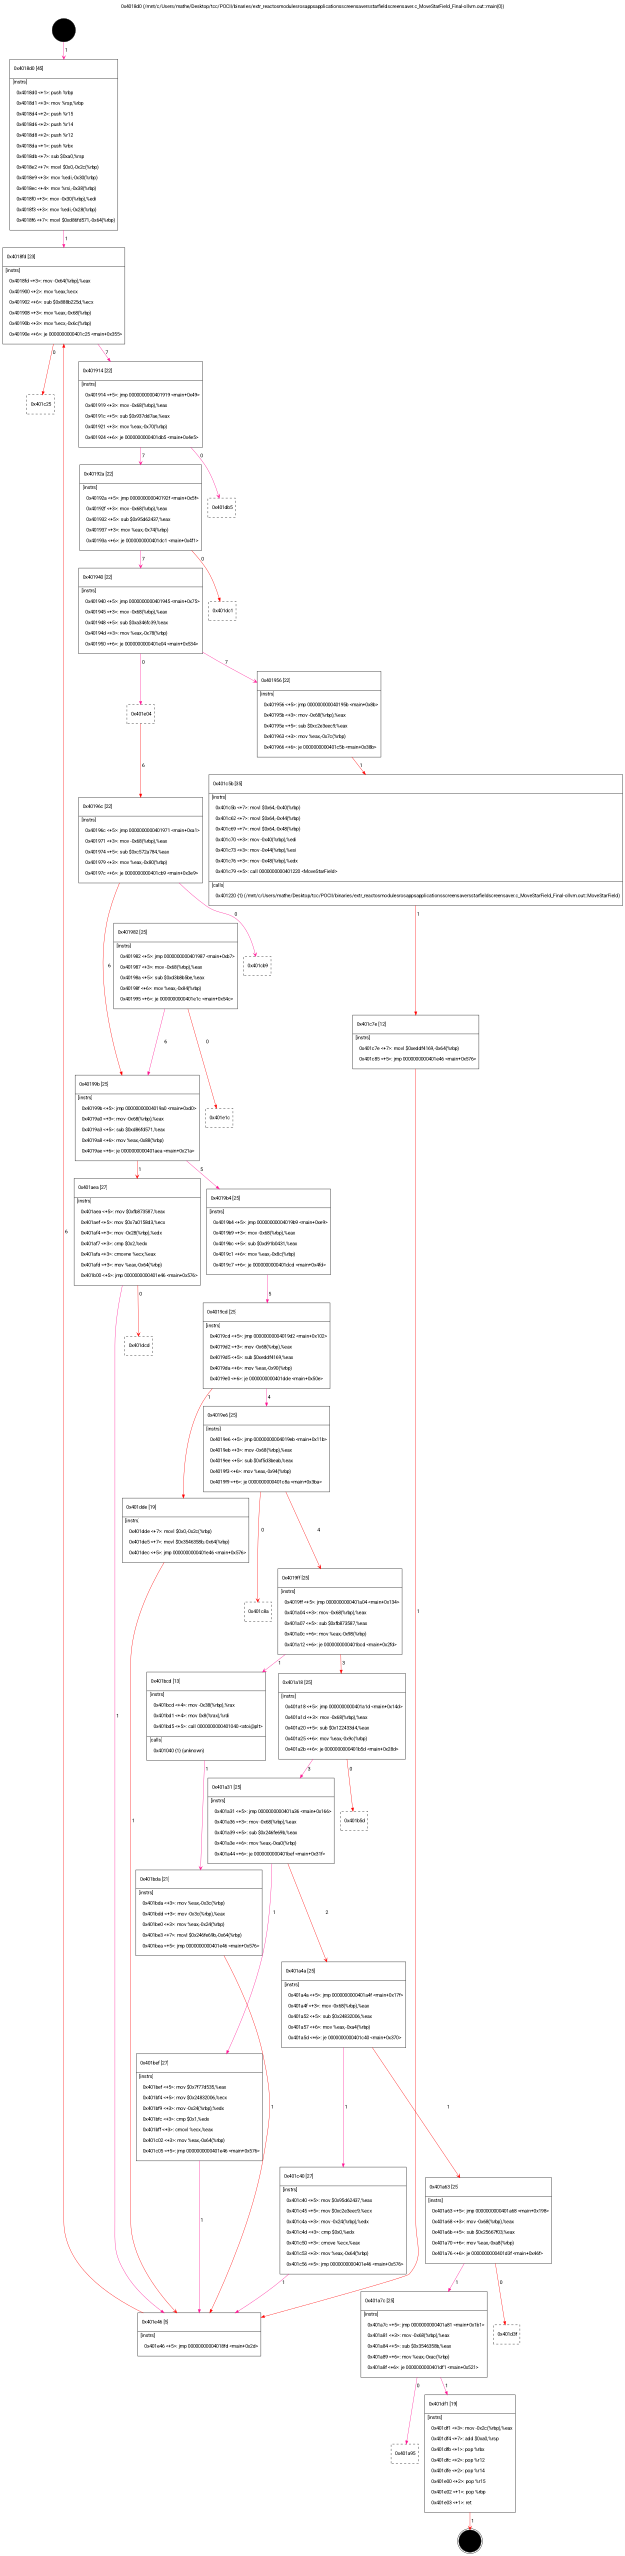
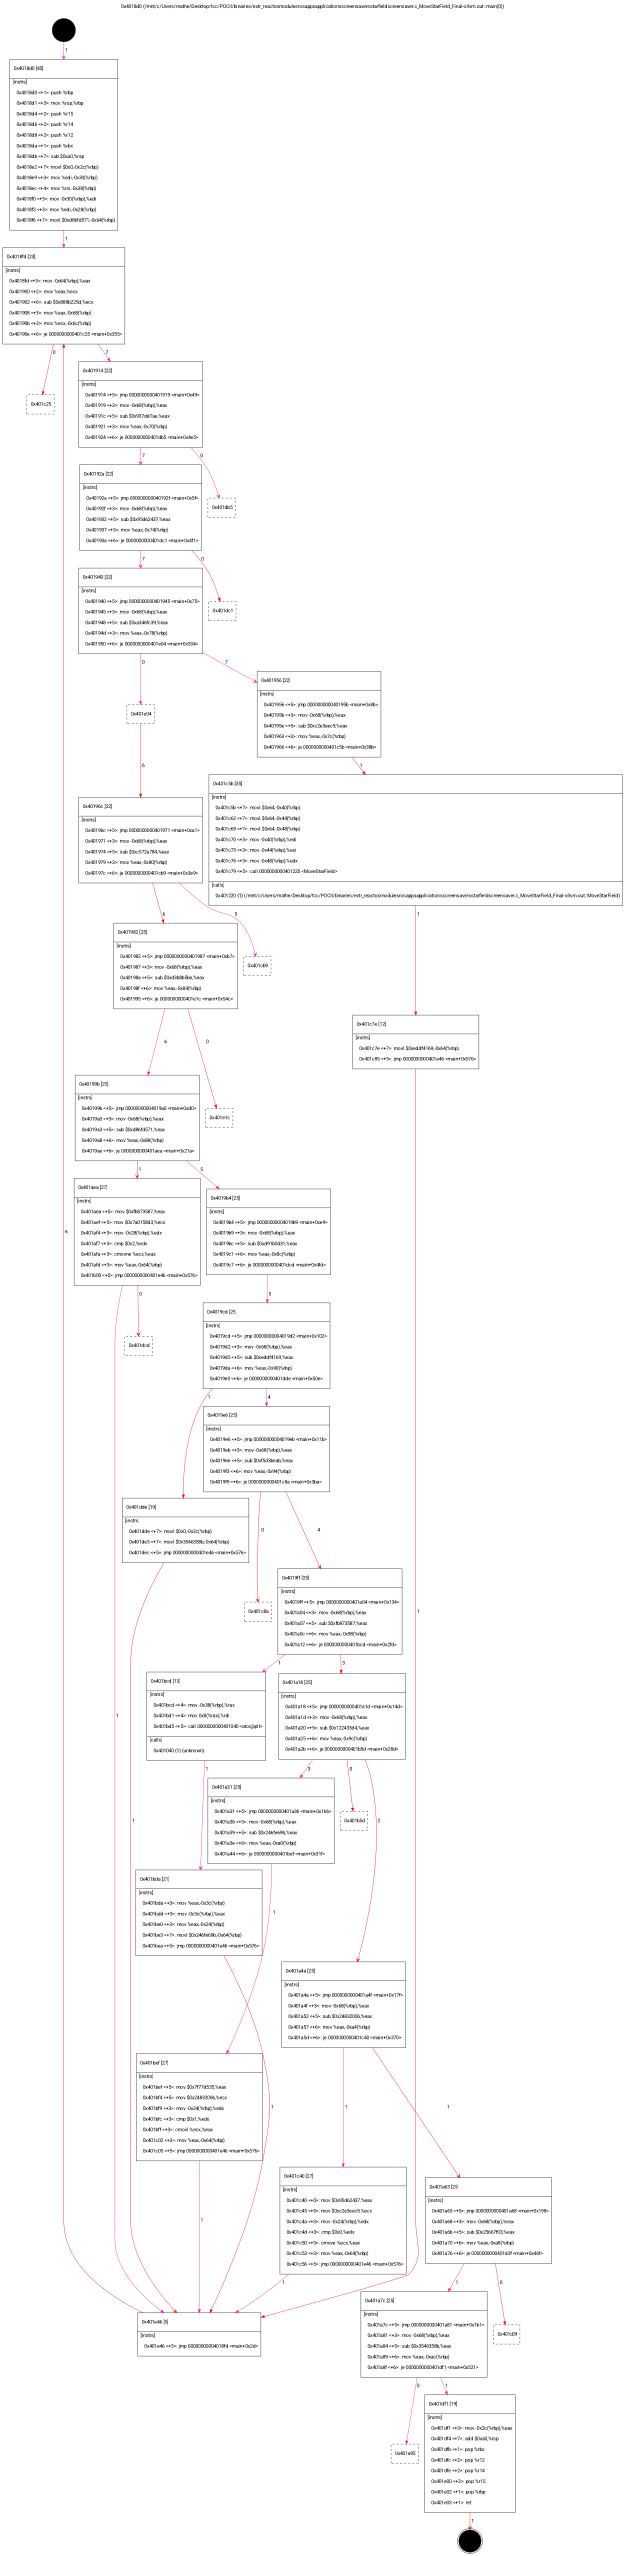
  digraph {
    fontname=Roboto
    label="0x4018d0 (/mnt/c/Users/mathe/Desktop/tcc/POCII/binaries/extr_reactosmodulesrosappsapplicationsscreensaversstarfieldscreensaver.c_MoveStarField_Final-ollvm.out::main(0))"
    labelloc=t
    node [fontname=Roboto shape=record]
    edge [arrowhead=normal color=deeppink fontname=Roboto]
    Entry [fillcolor=black height=0.3 shape=circle style=filled width=0.3]
    n2 [label="{\n     0x4018d0 [45]\l\n     | [instrs]\l\n     &nbsp;&nbsp;0x4018d0 \<+1\>: push %rbp\l\n     &nbsp;&nbsp;0x4018d1 \<+3\>: mov %rsp,%rbp\l\n     &nbsp;&nbsp;0x4018d4 \<+2\>: push %r15\l\n     &nbsp;&nbsp;0x4018d6 \<+2\>: push %r14\l\n     &nbsp;&nbsp;0x4018d8 \<+2\>: push %r12\l\n     &nbsp;&nbsp;0x4018da \<+1\>: push %rbx\l\n     &nbsp;&nbsp;0x4018db \<+7\>: sub $0xa0,%rsp\l\n     &nbsp;&nbsp;0x4018e2 \<+7\>: movl $0x0,-0x2c(%rbp)\l\n     &nbsp;&nbsp;0x4018e9 \<+3\>: mov %edi,-0x30(%rbp)\l\n     &nbsp;&nbsp;0x4018ec \<+4\>: mov %rsi,-0x38(%rbp)\l\n     &nbsp;&nbsp;0x4018f0 \<+3\>: mov -0x30(%rbp),%edi\l\n     &nbsp;&nbsp;0x4018f3 \<+3\>: mov %edi,-0x28(%rbp)\l\n     &nbsp;&nbsp;0x4018f6 \<+7\>: movl $0xd86fd571,-0x64(%rbp)\l\n  }"]
    n3 [label="{\n     0x4018fd [23]\l\n     | [instrs]\l\n     &nbsp;&nbsp;0x4018fd \<+3\>: mov -0x64(%rbp),%eax\l\n     &nbsp;&nbsp;0x401900 \<+2\>: mov %eax,%ecx\l\n     &nbsp;&nbsp;0x401902 \<+6\>: sub $0x888b225d,%ecx\l\n     &nbsp;&nbsp;0x401908 \<+3\>: mov %eax,-0x68(%rbp)\l\n     &nbsp;&nbsp;0x40190b \<+3\>: mov %ecx,-0x6c(%rbp)\l\n     &nbsp;&nbsp;0x40190e \<+6\>: je 0000000000401c25 \<main+0x355\>\l\n  }"]
    n4 [label="{\n     0x401c25\l\n  }" style=dashed]
    n5 [label="{\n     0x401914 [22]\l\n     | [instrs]\l\n     &nbsp;&nbsp;0x401914 \<+5\>: jmp 0000000000401919 \<main+0x49\>\l\n     &nbsp;&nbsp;0x401919 \<+3\>: mov -0x68(%rbp),%eax\l\n     &nbsp;&nbsp;0x40191c \<+5\>: sub $0x937dd7ae,%eax\l\n     &nbsp;&nbsp;0x401921 \<+3\>: mov %eax,-0x70(%rbp)\l\n     &nbsp;&nbsp;0x401924 \<+6\>: je 0000000000401db5 \<main+0x4e5\>\l\n  }"]
    n6 [label="{\n     0x401db5\l\n  }" style=dashed]
    n7 [label="{\n     0x40192a [22]\l\n     | [instrs]\l\n     &nbsp;&nbsp;0x40192a \<+5\>: jmp 000000000040192f \<main+0x5f\>\l\n     &nbsp;&nbsp;0x40192f \<+3\>: mov -0x68(%rbp),%eax\l\n     &nbsp;&nbsp;0x401932 \<+5\>: sub $0x95d62437,%eax\l\n     &nbsp;&nbsp;0x401937 \<+3\>: mov %eax,-0x74(%rbp)\l\n     &nbsp;&nbsp;0x40193a \<+6\>: je 0000000000401dc1 \<main+0x4f1\>\l\n  }"]
    n8 [label="{\n     0x401dc1\l\n  }" style=dashed]
    n9 [label="{\n     0x401940 [22]\l\n     | [instrs]\l\n     &nbsp;&nbsp;0x401940 \<+5\>: jmp 0000000000401945 \<main+0x75\>\l\n     &nbsp;&nbsp;0x401945 \<+3\>: mov -0x68(%rbp),%eax\l\n     &nbsp;&nbsp;0x401948 \<+5\>: sub $0xa346fc39,%eax\l\n     &nbsp;&nbsp;0x40194d \<+3\>: mov %eax,-0x78(%rbp)\l\n     &nbsp;&nbsp;0x401950 \<+6\>: je 0000000000401e04 \<main+0x534\>\l\n  }"]
    Exit [fillcolor=black height=0.3 peripheries=2 shape=circle style=filled width=0.3]
    n11 [label="{\n     0x401e04\l\n  }" style=dashed]
    n12 [label="{\n     0x401956 [22]\l\n     | [instrs]\l\n     &nbsp;&nbsp;0x401956 \<+5\>: jmp 000000000040195b \<main+0x8b\>\l\n     &nbsp;&nbsp;0x40195b \<+3\>: mov -0x68(%rbp),%eax\l\n     &nbsp;&nbsp;0x40195e \<+5\>: sub $0xc2e3eec9,%eax\l\n     &nbsp;&nbsp;0x401963 \<+3\>: mov %eax,-0x7c(%rbp)\l\n     &nbsp;&nbsp;0x401966 \<+6\>: je 0000000000401c5b \<main+0x38b\>\l\n  }"]
    n13 [label="{\n     0x401a95\l\n  }" style=dashed]
    n14 [label="{\n     0x40196c [22]\l\n     | [instrs]\l\n     &nbsp;&nbsp;0x40196c \<+5\>: jmp 0000000000401971 \<main+0xa1\>\l\n     &nbsp;&nbsp;0x401971 \<+3\>: mov -0x68(%rbp),%eax\l\n     &nbsp;&nbsp;0x401974 \<+5\>: sub $0xc572a784,%eax\l\n     &nbsp;&nbsp;0x401979 \<+3\>: mov %eax,-0x80(%rbp)\l\n     &nbsp;&nbsp;0x40197c \<+6\>: je 0000000000401cb9 \<main+0x3e9\>\l\n  }"]
    n15 [label="{\n     0x401c5b [35]\l\n     | [instrs]\l\n     &nbsp;&nbsp;0x401c5b \<+7\>: movl $0x64,-0x40(%rbp)\l\n     &nbsp;&nbsp;0x401c62 \<+7\>: movl $0x64,-0x44(%rbp)\l\n     &nbsp;&nbsp;0x401c69 \<+7\>: movl $0x64,-0x48(%rbp)\l\n     &nbsp;&nbsp;0x401c70 \<+3\>: mov -0x40(%rbp),%edi\l\n     &nbsp;&nbsp;0x401c73 \<+3\>: mov -0x44(%rbp),%esi\l\n     &nbsp;&nbsp;0x401c76 \<+3\>: mov -0x48(%rbp),%edx\l\n     &nbsp;&nbsp;0x401c79 \<+5\>: call 0000000000401220 \<MoveStarField\>\l\n     | [calls]\l\n     &nbsp;&nbsp;0x401220 \{1\} (/mnt/c/Users/mathe/Desktop/tcc/POCII/binaries/extr_reactosmodulesrosappsapplicationsscreensaversstarfieldscreensaver.c_MoveStarField_Final-ollvm.out::MoveStarField)\l\n  }"]
    n16 [label="{\n     0x401df1 [19]\l\n     | [instrs]\l\n     &nbsp;&nbsp;0x401df1 \<+3\>: mov -0x2c(%rbp),%eax\l\n     &nbsp;&nbsp;0x401df4 \<+7\>: add $0xa0,%rsp\l\n     &nbsp;&nbsp;0x401dfb \<+1\>: pop %rbx\l\n     &nbsp;&nbsp;0x401dfc \<+2\>: pop %r12\l\n     &nbsp;&nbsp;0x401dfe \<+2\>: pop %r14\l\n     &nbsp;&nbsp;0x401e00 \<+2\>: pop %r15\l\n     &nbsp;&nbsp;0x401e02 \<+1\>: pop %rbp\l\n     &nbsp;&nbsp;0x401e03 \<+1\>: ret\l\n  }"]
    n17 [label="{\n     0x401c7e [12]\l\n     | [instrs]\l\n     &nbsp;&nbsp;0x401c7e \<+7\>: movl $0xeddf4169,-0x64(%rbp)\l\n     &nbsp;&nbsp;0x401c85 \<+5\>: jmp 0000000000401e46 \<main+0x576\>\l\n  }"]
    n18 [label="{\n     0x401cb9\l\n  }" style=dashed]
    n19 [label="{\n     0x401982 [25]\l\n     | [instrs]\l\n     &nbsp;&nbsp;0x401982 \<+5\>: jmp 0000000000401987 \<main+0xb7\>\l\n     &nbsp;&nbsp;0x401987 \<+3\>: mov -0x68(%rbp),%eax\l\n     &nbsp;&nbsp;0x40198a \<+5\>: sub $0xd3b8b5be,%eax\l\n     &nbsp;&nbsp;0x40198f \<+6\>: mov %eax,-0x84(%rbp)\l\n     &nbsp;&nbsp;0x401995 \<+6\>: je 0000000000401e1c \<main+0x54c\>\l\n  }"]
    n20 [label="{\n     0x401a7c [25]\l\n     | [instrs]\l\n     &nbsp;&nbsp;0x401a7c \<+5\>: jmp 0000000000401a81 \<main+0x1b1\>\l\n     &nbsp;&nbsp;0x401a81 \<+3\>: mov -0x68(%rbp),%eax\l\n     &nbsp;&nbsp;0x401a84 \<+5\>: sub $0x3546358b,%eax\l\n     &nbsp;&nbsp;0x401a89 \<+6\>: mov %eax,-0xac(%rbp)\l\n     &nbsp;&nbsp;0x401a8f \<+6\>: je 0000000000401df1 \<main+0x521\>\l\n  }"]
    n21 [label="{\n     0x401e46 [5]\l\n     | [instrs]\l\n     &nbsp;&nbsp;0x401e46 \<+5\>: jmp 00000000004018fd \<main+0x2d\>\l\n  }"]
    n22 [label="{\n     0x401e1c\l\n  }" style=dashed]
    n23 [label="{\n     0x40199b [25]\l\n     | [instrs]\l\n     &nbsp;&nbsp;0x40199b \<+5\>: jmp 00000000004019a0 \<main+0xd0\>\l\n     &nbsp;&nbsp;0x4019a0 \<+3\>: mov -0x68(%rbp),%eax\l\n     &nbsp;&nbsp;0x4019a3 \<+5\>: sub $0xd86fd571,%eax\l\n     &nbsp;&nbsp;0x4019a8 \<+6\>: mov %eax,-0x88(%rbp)\l\n     &nbsp;&nbsp;0x4019ae \<+6\>: je 0000000000401aea \<main+0x21a\>\l\n  }"]
    n24 [label="{\n     0x401d3f\l\n  }" style=dashed]
    n25 [label="{\n     0x401aea [27]\l\n     | [instrs]\l\n     &nbsp;&nbsp;0x401aea \<+5\>: mov $0xfb873587,%eax\l\n     &nbsp;&nbsp;0x401aef \<+5\>: mov $0x7a0158d3,%ecx\l\n     &nbsp;&nbsp;0x401af4 \<+3\>: mov -0x28(%rbp),%edx\l\n     &nbsp;&nbsp;0x401af7 \<+3\>: cmp $0x2,%edx\l\n     &nbsp;&nbsp;0x401afa \<+3\>: cmovne %ecx,%eax\l\n     &nbsp;&nbsp;0x401afd \<+3\>: mov %eax,-0x64(%rbp)\l\n     &nbsp;&nbsp;0x401b00 \<+5\>: jmp 0000000000401e46 \<main+0x576\>\l\n  }"]
    n26 [label="{\n     0x4019b4 [25]\l\n     | [instrs]\l\n     &nbsp;&nbsp;0x4019b4 \<+5\>: jmp 00000000004019b9 \<main+0xe9\>\l\n     &nbsp;&nbsp;0x4019b9 \<+3\>: mov -0x68(%rbp),%eax\l\n     &nbsp;&nbsp;0x4019bc \<+5\>: sub $0xd91b0431,%eax\l\n     &nbsp;&nbsp;0x4019c1 \<+6\>: mov %eax,-0x8c(%rbp)\l\n     &nbsp;&nbsp;0x4019c7 \<+6\>: je 0000000000401dcd \<main+0x4fd\>\l\n  }"]
    n27 [label="{\n     0x401dcd\l\n  }" style=dashed]
    n28 [label="{\n     0x4019cd [25]\l\n     | [instrs]\l\n     &nbsp;&nbsp;0x4019cd \<+5\>: jmp 00000000004019d2 \<main+0x102\>\l\n     &nbsp;&nbsp;0x4019d2 \<+3\>: mov -0x68(%rbp),%eax\l\n     &nbsp;&nbsp;0x4019d5 \<+5\>: sub $0xeddf4169,%eax\l\n     &nbsp;&nbsp;0x4019da \<+6\>: mov %eax,-0x90(%rbp)\l\n     &nbsp;&nbsp;0x4019e0 \<+6\>: je 0000000000401dde \<main+0x50e\>\l\n  }"]
    n29 [label="{\n     0x401a63 [25]\l\n     | [instrs]\l\n     &nbsp;&nbsp;0x401a63 \<+5\>: jmp 0000000000401a68 \<main+0x198\>\l\n     &nbsp;&nbsp;0x401a68 \<+3\>: mov -0x68(%rbp),%eax\l\n     &nbsp;&nbsp;0x401a6b \<+5\>: sub $0x25667f03,%eax\l\n     &nbsp;&nbsp;0x401a70 \<+6\>: mov %eax,-0xa8(%rbp)\l\n     &nbsp;&nbsp;0x401a76 \<+6\>: je 0000000000401d3f \<main+0x46f\>\l\n  }"]
    n30 [label="{\n     0x401dde [19]\l\n     | [instrs]\l\n     &nbsp;&nbsp;0x401dde \<+7\>: movl $0x0,-0x2c(%rbp)\l\n     &nbsp;&nbsp;0x401de5 \<+7\>: movl $0x3546358b,-0x64(%rbp)\l\n     &nbsp;&nbsp;0x401dec \<+5\>: jmp 0000000000401e46 \<main+0x576\>\l\n  }"]
    n31 [label="{\n     0x4019e6 [25]\l\n     | [instrs]\l\n     &nbsp;&nbsp;0x4019e6 \<+5\>: jmp 00000000004019eb \<main+0x11b\>\l\n     &nbsp;&nbsp;0x4019eb \<+3\>: mov -0x68(%rbp),%eax\l\n     &nbsp;&nbsp;0x4019ee \<+5\>: sub $0xf5d3beab,%eax\l\n     &nbsp;&nbsp;0x4019f3 \<+6\>: mov %eax,-0x94(%rbp)\l\n     &nbsp;&nbsp;0x4019f9 \<+6\>: je 0000000000401c8a \<main+0x3ba\>\l\n  }"]
    n32 [label="{\n     0x401c40 [27]\l\n     | [instrs]\l\n     &nbsp;&nbsp;0x401c40 \<+5\>: mov $0x95d62437,%eax\l\n     &nbsp;&nbsp;0x401c45 \<+5\>: mov $0xc2e3eec9,%ecx\l\n     &nbsp;&nbsp;0x401c4a \<+3\>: mov -0x24(%rbp),%edx\l\n     &nbsp;&nbsp;0x401c4d \<+3\>: cmp $0x0,%edx\l\n     &nbsp;&nbsp;0x401c50 \<+3\>: cmove %ecx,%eax\l\n     &nbsp;&nbsp;0x401c53 \<+3\>: mov %eax,-0x64(%rbp)\l\n     &nbsp;&nbsp;0x401c56 \<+5\>: jmp 0000000000401e46 \<main+0x576\>\l\n  }"]
    n33 [label="{\n     0x401c8a\l\n  }" style=dashed]
    n34 [label="{\n     0x4019ff [25]\l\n     | [instrs]\l\n     &nbsp;&nbsp;0x4019ff \<+5\>: jmp 0000000000401a04 \<main+0x134\>\l\n     &nbsp;&nbsp;0x401a04 \<+3\>: mov -0x68(%rbp),%eax\l\n     &nbsp;&nbsp;0x401a07 \<+5\>: sub $0xfb873587,%eax\l\n     &nbsp;&nbsp;0x401a0c \<+6\>: mov %eax,-0x98(%rbp)\l\n     &nbsp;&nbsp;0x401a12 \<+6\>: je 0000000000401bcd \<main+0x2fd\>\l\n  }"]
    n35 [label="{\n     0x401a4a [25]\l\n     | [instrs]\l\n     &nbsp;&nbsp;0x401a4a \<+5\>: jmp 0000000000401a4f \<main+0x17f\>\l\n     &nbsp;&nbsp;0x401a4f \<+3\>: mov -0x68(%rbp),%eax\l\n     &nbsp;&nbsp;0x401a52 \<+5\>: sub $0x24832006,%eax\l\n     &nbsp;&nbsp;0x401a57 \<+6\>: mov %eax,-0xa4(%rbp)\l\n     &nbsp;&nbsp;0x401a5d \<+6\>: je 0000000000401c40 \<main+0x370\>\l\n  }"]
    n36 [label="{\n     0x401bcd [13]\l\n     | [instrs]\l\n     &nbsp;&nbsp;0x401bcd \<+4\>: mov -0x38(%rbp),%rax\l\n     &nbsp;&nbsp;0x401bd1 \<+4\>: mov 0x8(%rax),%rdi\l\n     &nbsp;&nbsp;0x401bd5 \<+5\>: call 0000000000401040 \<atoi@plt\>\l\n     | [calls]\l\n     &nbsp;&nbsp;0x401040 \{1\} (unknown)\l\n  }"]
    n37 [label="{\n     0x401a18 [25]\l\n     | [instrs]\l\n     &nbsp;&nbsp;0x401a18 \<+5\>: jmp 0000000000401a1d \<main+0x14d\>\l\n     &nbsp;&nbsp;0x401a1d \<+3\>: mov -0x68(%rbp),%eax\l\n     &nbsp;&nbsp;0x401a20 \<+5\>: sub $0x122433d4,%eax\l\n     &nbsp;&nbsp;0x401a25 \<+6\>: mov %eax,-0x9c(%rbp)\l\n     &nbsp;&nbsp;0x401a2b \<+6\>: je 0000000000401b5d \<main+0x28d\>\l\n  }"]
    n38 [label="{\n     0x401bef [27]\l\n     | [instrs]\l\n     &nbsp;&nbsp;0x401bef \<+5\>: mov $0x7f77d535,%eax\l\n     &nbsp;&nbsp;0x401bf4 \<+5\>: mov $0x24832006,%ecx\l\n     &nbsp;&nbsp;0x401bf9 \<+3\>: mov -0x24(%rbp),%edx\l\n     &nbsp;&nbsp;0x401bfc \<+3\>: cmp $0x1,%edx\l\n     &nbsp;&nbsp;0x401bff \<+3\>: cmovl %ecx,%eax\l\n     &nbsp;&nbsp;0x401c02 \<+3\>: mov %eax,-0x64(%rbp)\l\n     &nbsp;&nbsp;0x401c05 \<+5\>: jmp 0000000000401e46 \<main+0x576\>\l\n  }"]
    n39 [label="{\n     0x401bda [21]\l\n     | [instrs]\l\n     &nbsp;&nbsp;0x401bda \<+3\>: mov %eax,-0x3c(%rbp)\l\n     &nbsp;&nbsp;0x401bdd \<+3\>: mov -0x3c(%rbp),%eax\l\n     &nbsp;&nbsp;0x401be0 \<+3\>: mov %eax,-0x24(%rbp)\l\n     &nbsp;&nbsp;0x401be3 \<+7\>: movl $0x246fe69b,-0x64(%rbp)\l\n     &nbsp;&nbsp;0x401bea \<+5\>: jmp 0000000000401e46 \<main+0x576\>\l\n  }"]
    n40 [label="{\n     0x401a31 [25]\l\n     | [instrs]\l\n     &nbsp;&nbsp;0x401a31 \<+5\>: jmp 0000000000401a36 \<main+0x166\>\l\n     &nbsp;&nbsp;0x401a36 \<+3\>: mov -0x68(%rbp),%eax\l\n     &nbsp;&nbsp;0x401a39 \<+5\>: sub $0x246fe69b,%eax\l\n     &nbsp;&nbsp;0x401a3e \<+6\>: mov %eax,-0xa0(%rbp)\l\n     &nbsp;&nbsp;0x401a44 \<+6\>: je 0000000000401bef \<main+0x31f\>\l\n  }"]
    n41 [label="{\n     0x401b5d\l\n  }" style=dashed]
    Entry -> n2 [arrowhead=vee label=" 1"]
    n2 -> n3 [label=" 1"]
    n3 -> n4 [color=red label=" 0"]
    n3 -> n5 [label=" 7"]
    n5 -> n6 [arrowhead=vee label=" 0"]
    n5 -> n7 [arrowhead=vee label=" 7"]
    n7 -> n8 [color=red label=" 0"]
    n7 -> n9 [arrowhead=vee label=" 7"]
    n9 -> n11 [label=" 0"]
    n9 -> n12 [arrowhead=vee label=" 7"]
    n11 -> n14 [color=red label=" 6"]
    n12 -> n15 [color=red label=" 1"]
-   n14 -> n18 [arrowhead=vee label=" 0"]
-   n14 -> n23 [color=red label=" 6"]
+   n14 -> n18 [arrowhead=vee label=" 5"]
+   n14 -> n19 [color=red label=" 6"]
    n15 -> n17 [color=red label=" 1"]
    n16 -> Exit [arrowhead=vee color=red label=" 1"]
    n17 -> n21 [color=red label=" 1"]
    n19 -> n22 [color=red label=" 0"]
    n19 -> n23 [label=" 6"]
    n20 -> n13 [label=" 0"]
    n20 -> n16 [label=" 1"]
    n21 -> n3 [color=red label=" 6"]
    n23 -> n25 [arrowhead=vee color=red label=" 1"]
    n23 -> n26 [label=" 5"]
    n25 -> n21 [label=" 1"]
    n25 -> n27 [arrowhead=vee color=red label=" 0"]
    n26 -> n28 [label=" 5"]
    n28 -> n30 [color=red label=" 1"]
    n28 -> n31 [label=" 4"]
    n29 -> n20 [label=" 1"]
    n29 -> n24 [color=red label=" 0"]
    n30 -> n21 [arrowhead=vee color=red label=" 1"]
    n31 -> n33 [arrowhead=vee color=red label=" 0"]
    n31 -> n34 [arrowhead=vee color=red label=" 4"]
    n32 -> n21 [label=" 1"]
    n34 -> n36 [arrowhead=vee label=" 1"]
    n34 -> n37 [color=red label=" 3"]
    n35 -> n29 [arrowhead=vee color=red label=" 1"]
    n35 -> n32 [label=" 1"]
    n36 -> n39 [arrowhead=vee label=" 1"]
    n37 -> n40 [label=" 3"]
    n37 -> n41 [color=red label=" 0"]
    n38 -> n21 [label=" 1"]
    n39 -> n21 [color=red label=" 1"]
-   n40 -> n35 [arrowhead=vee color=red label=" 2"]
+   n37 -> n35 [arrowhead=vee color=red label=" 2"]
    n40 -> n38 [label=" 1"]
  }
